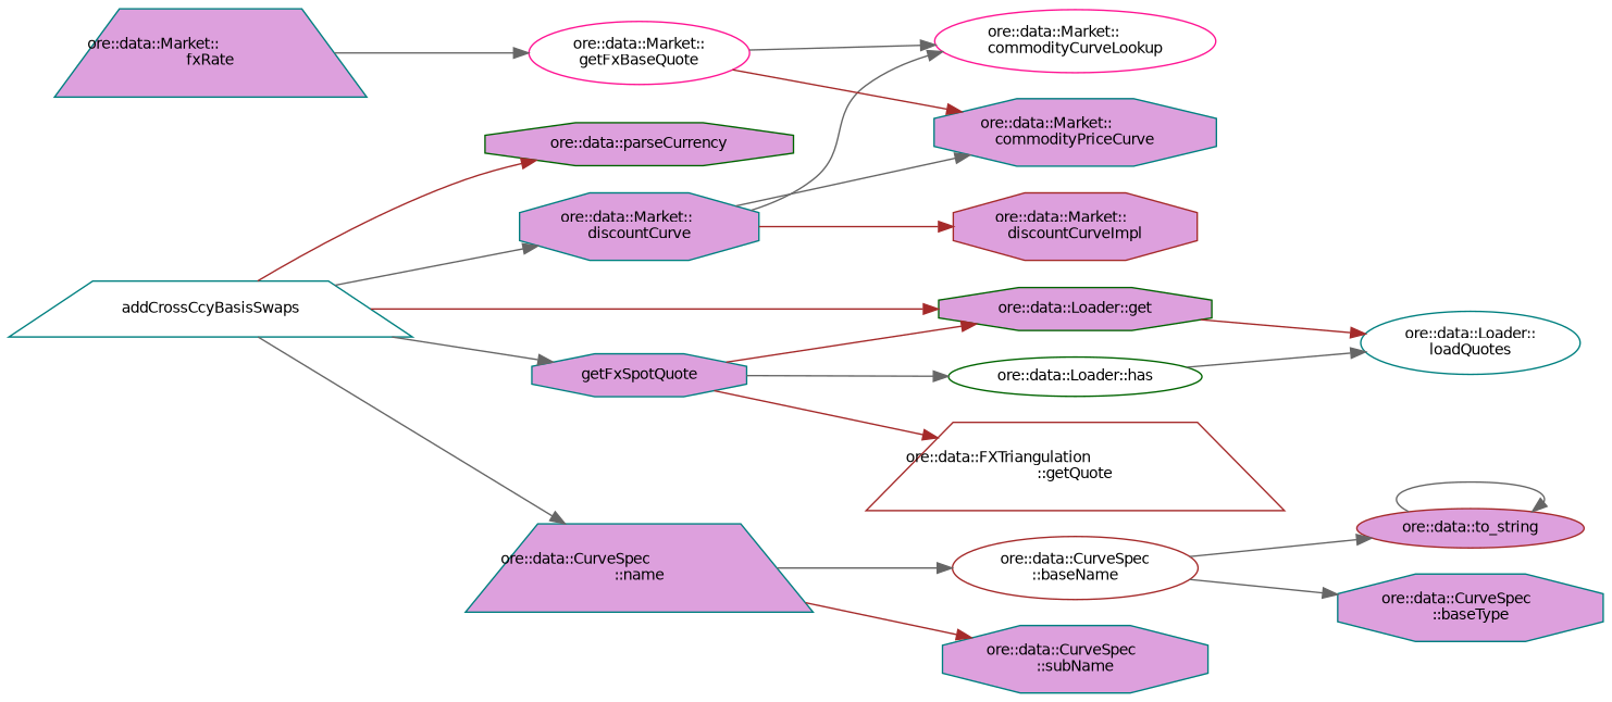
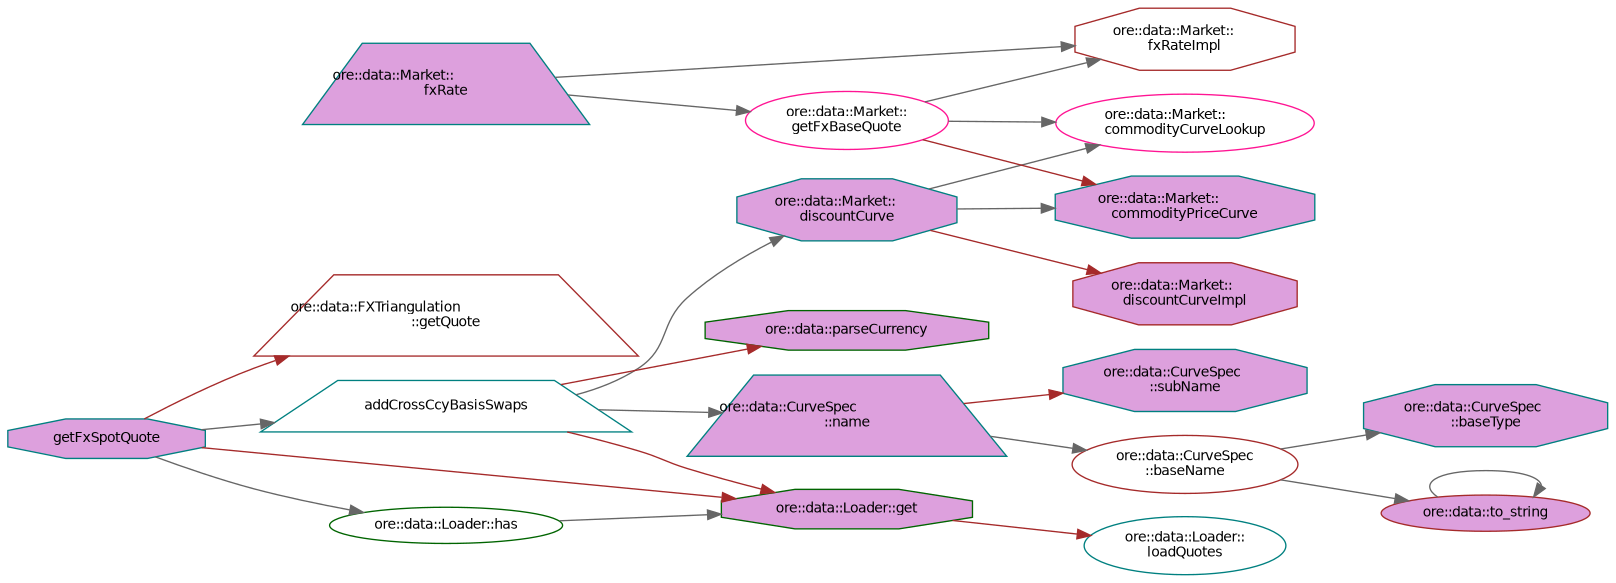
  digraph {
    rankdir=LR
    node [color=teal fillcolor=plum fontname=Helvetica fontsize=10 shape=octagon style=filled]
    edge [color=gray40 fontname=Helvetica fontsize=10 labelfontname=Helvetica labelfontsize=10 style=solid]
    n1 [fillcolor=white fontcolor=black height=0.2 label=addCrossCcyBasisSwaps shape=trapezium width=0.4]
    n2 [height=0.2 label="ore::data::Market::\ldiscountCurve" width=0.4]
    n3 [color=darkgreen height=0.2 label="ore::data::Loader::get" width=0.4]
    n4 [height=0.2 label=getFxSpotQuote width=0.4]
    n5 [height=0.2 label="ore::data::CurveSpec\l::name" shape=trapezium width=0.4]
    n6 [color=darkgreen height=0.2 label="ore::data::parseCurrency" width=0.4]
    n7 [color=deeppink fillcolor=white height=0.2 label="ore::data::Market::\lcommodityCurveLookup" shape=ellipse width=0.4]
    n8 [height=0.2 label="ore::data::Market::\lcommodityPriceCurve" width=0.4]
    n9 [color=brown height=0.2 label="ore::data::Market::\ldiscountCurveImpl" width=0.4]
    n10 [fillcolor=white height=0.2 label="ore::data::Loader::\lloadQuotes" shape=ellipse width=0.4]
    n11 [color=brown fillcolor=white height=0.2 label="ore::data::FXTriangulation\l::getQuote" shape=trapezium width=0.4]
    n12 [color=darkgreen fillcolor=white height=0.2 label="ore::data::Loader::has" shape=ellipse width=0.4]
    n13 [color=brown fillcolor=white height=0.2 label="ore::data::CurveSpec\l::baseName" shape=ellipse width=0.4]
    n14 [height=0.2 label="ore::data::CurveSpec\l::subName" width=0.4]
    n15 [height=0.2 label="ore::data::Market::\lfxRate" shape=trapezium width=0.4]
+   n16 [color=brown fillcolor=white height=0.2 label="ore::data::Market::\lfxRateImpl" width=0.4]
    n17 [color=deeppink fillcolor=white height=0.2 label="ore::data::Market::\lgetFxBaseQuote" shape=ellipse width=0.4]
    n18 [height=0.2 label="ore::data::CurveSpec\l::baseType" width=0.4]
    n19 [color=brown height=0.2 label="ore::data::to_string" shape=ellipse width=0.4]
    n1 -> n2
    n1 -> n3 [color=brown]
-   n1 -> n4
+   n4 -> n1
    n1 -> n5
    n1 -> n6 [color=brown]
    n2 -> n7
    n2 -> n8
    n2 -> n9 [color=brown]
    n3 -> n10 [color=brown]
    n4 -> n3 [color=brown]
    n4 -> n11 [color=brown]
    n4 -> n12
    n5 -> n13
    n5 -> n14 [color=brown]
-   n12 -> n10
+   n12 -> n3
    n13 -> n18
    n13 -> n19
+   n15 -> n16
    n15 -> n17
    n17 -> n7
    n17 -> n8 [color=brown]
+   n17 -> n16
    n19 -> n19
  }
